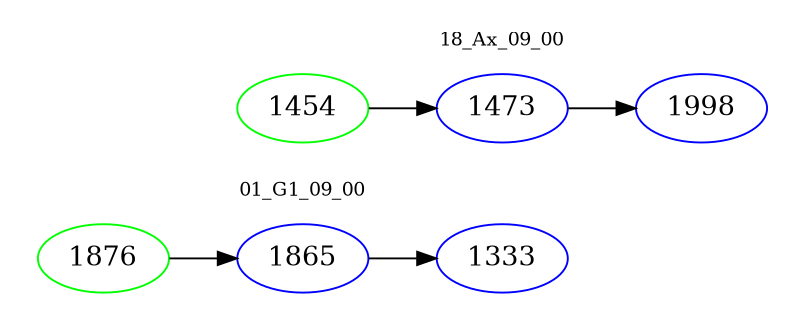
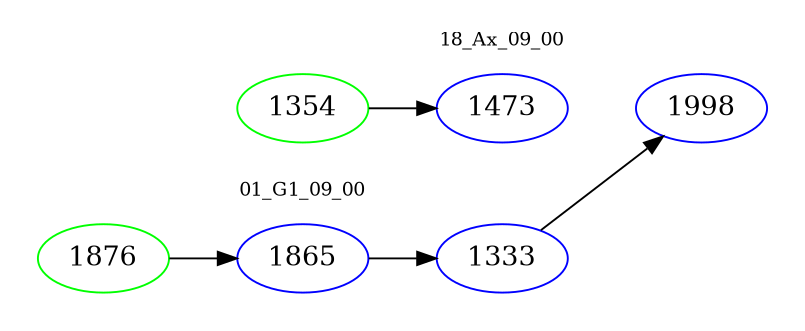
  digraph {
    rankdir=LR
    node [color=blue]
    edge [color=black]
-   n1 [color=green label=1454]
+   n1 [color=green label=1354]
    n2 [label=1473]
    n3 [label=1998]
    n4 [color=green label=1876]
    n5 [label=1865]
    n6 [label=1333]
    subgraph cluster_1 {
      color=white
      fontsize=10
      label="18_Ax_09_00"
      n1
      n2
      n3
    }
    subgraph cluster_2 {
      color=white
      fontsize=10
      label="01_G1_09_00"
      n4
      n5
      n6
    }
    n1 -> n2
-   n2 -> n3
+   n6 -> n3
    n4 -> n5
    n5 -> n6
  }
